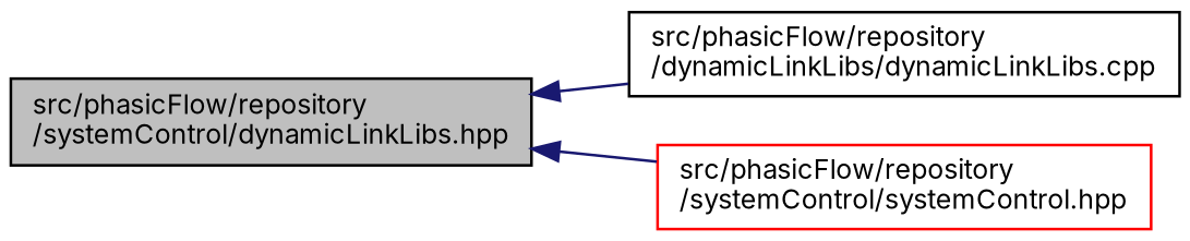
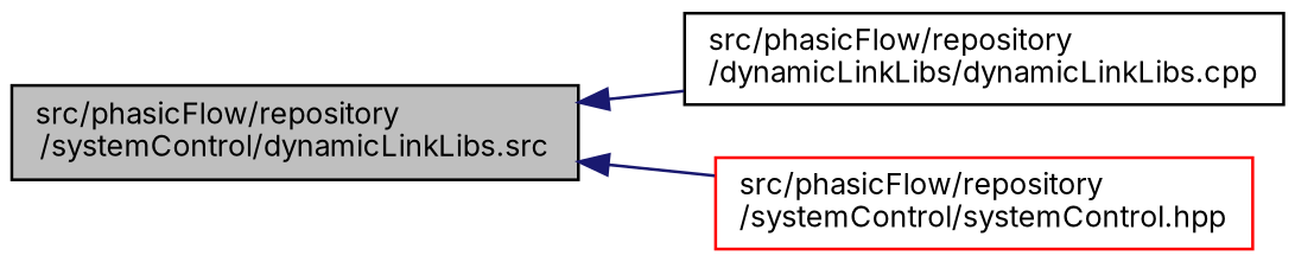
  digraph {
    fontname=Inter
    rankdir=LR
    node [color=black fillcolor=white fontname=Inter fontsize=10 shape=record style=filled]
    edge [color=midnightblue dir=back fontname=Inter fontsize=10 labelfontname=Helvetica labelfontsize=10 style=solid]
-   n1 [fillcolor=grey75 fontcolor=black height=0.2 label="src/phasicFlow/repository\l/systemControl/dynamicLinkLibs.hpp" width=0.4]
+   n1 [fillcolor=grey75 fontcolor=black height=0.2 label="src/phasicFlow/repository\l/systemControl/dynamicLinkLibs.src" width=0.4]
    n2 [height=0.2 label="src/phasicFlow/repository\l/dynamicLinkLibs/dynamicLinkLibs.cpp" width=0.4]
    n3 [color=red height=0.2 label="src/phasicFlow/repository\l/systemControl/systemControl.hpp" width=0.4]
    n1 -> n2
    n1 -> n3
  }
